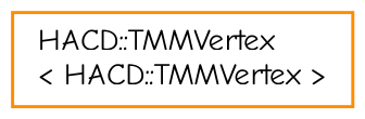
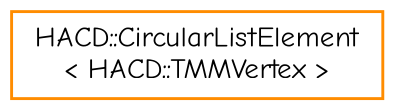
  digraph {
    rankdir=LR
    fontname="Comic Neue"
-   n1 [color=darkorange fillcolor=white fontname="Comic Neue" fontsize=10 height=0.2 label="HACD::TMMVertex\l\< HACD::TMMVertex \>" shape=box style=filled width=0.4]
+   n1 [color=darkorange fillcolor=white fontname="Comic Neue" fontsize=10 height=0.2 label="HACD::CircularListElement\l\< HACD::TMMVertex \>" shape=box style=filled width=0.4]
  }
